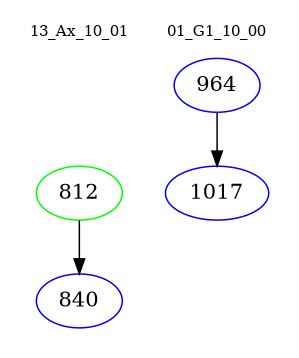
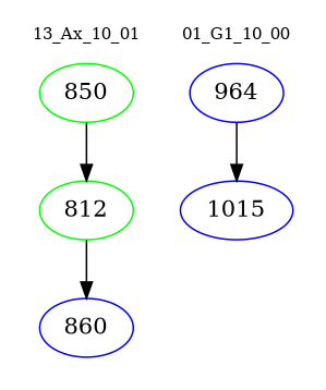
  digraph {
    node [color=blue]
    edge [color=black]
+   n1 [color=green label=850]
    n2 [color=green label=812]
-   n3 [label=840]
+   n3 [label=860]
    n4 [label=964]
-   n5 [label=1017]
+   n5 [label=1015]
    subgraph cluster_1 {
      color=white
      fontsize=10
      label="13_Ax_10_01"
+     n1
      n2
      n3
    }
    subgraph cluster_2 {
      color=white
      fontsize=10
      label="01_G1_10_00"
      n4
      n5
    }
+   n1 -> n2
    n2 -> n3
    n4 -> n5
  }
